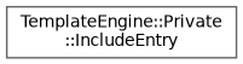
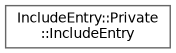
  digraph {
    rankdir=LR
-   n1 [color=grey40 fillcolor=white fontname=Helvetica fontsize=10 height=0.2 label="TemplateEngine::Private\l::IncludeEntry" shape=box style=filled width=0.4]
+   n1 [color=grey40 fillcolor=white fontname=Helvetica fontsize=10 height=0.2 label="IncludeEntry::Private\l::IncludeEntry" shape=box style=filled width=0.4]
  }
